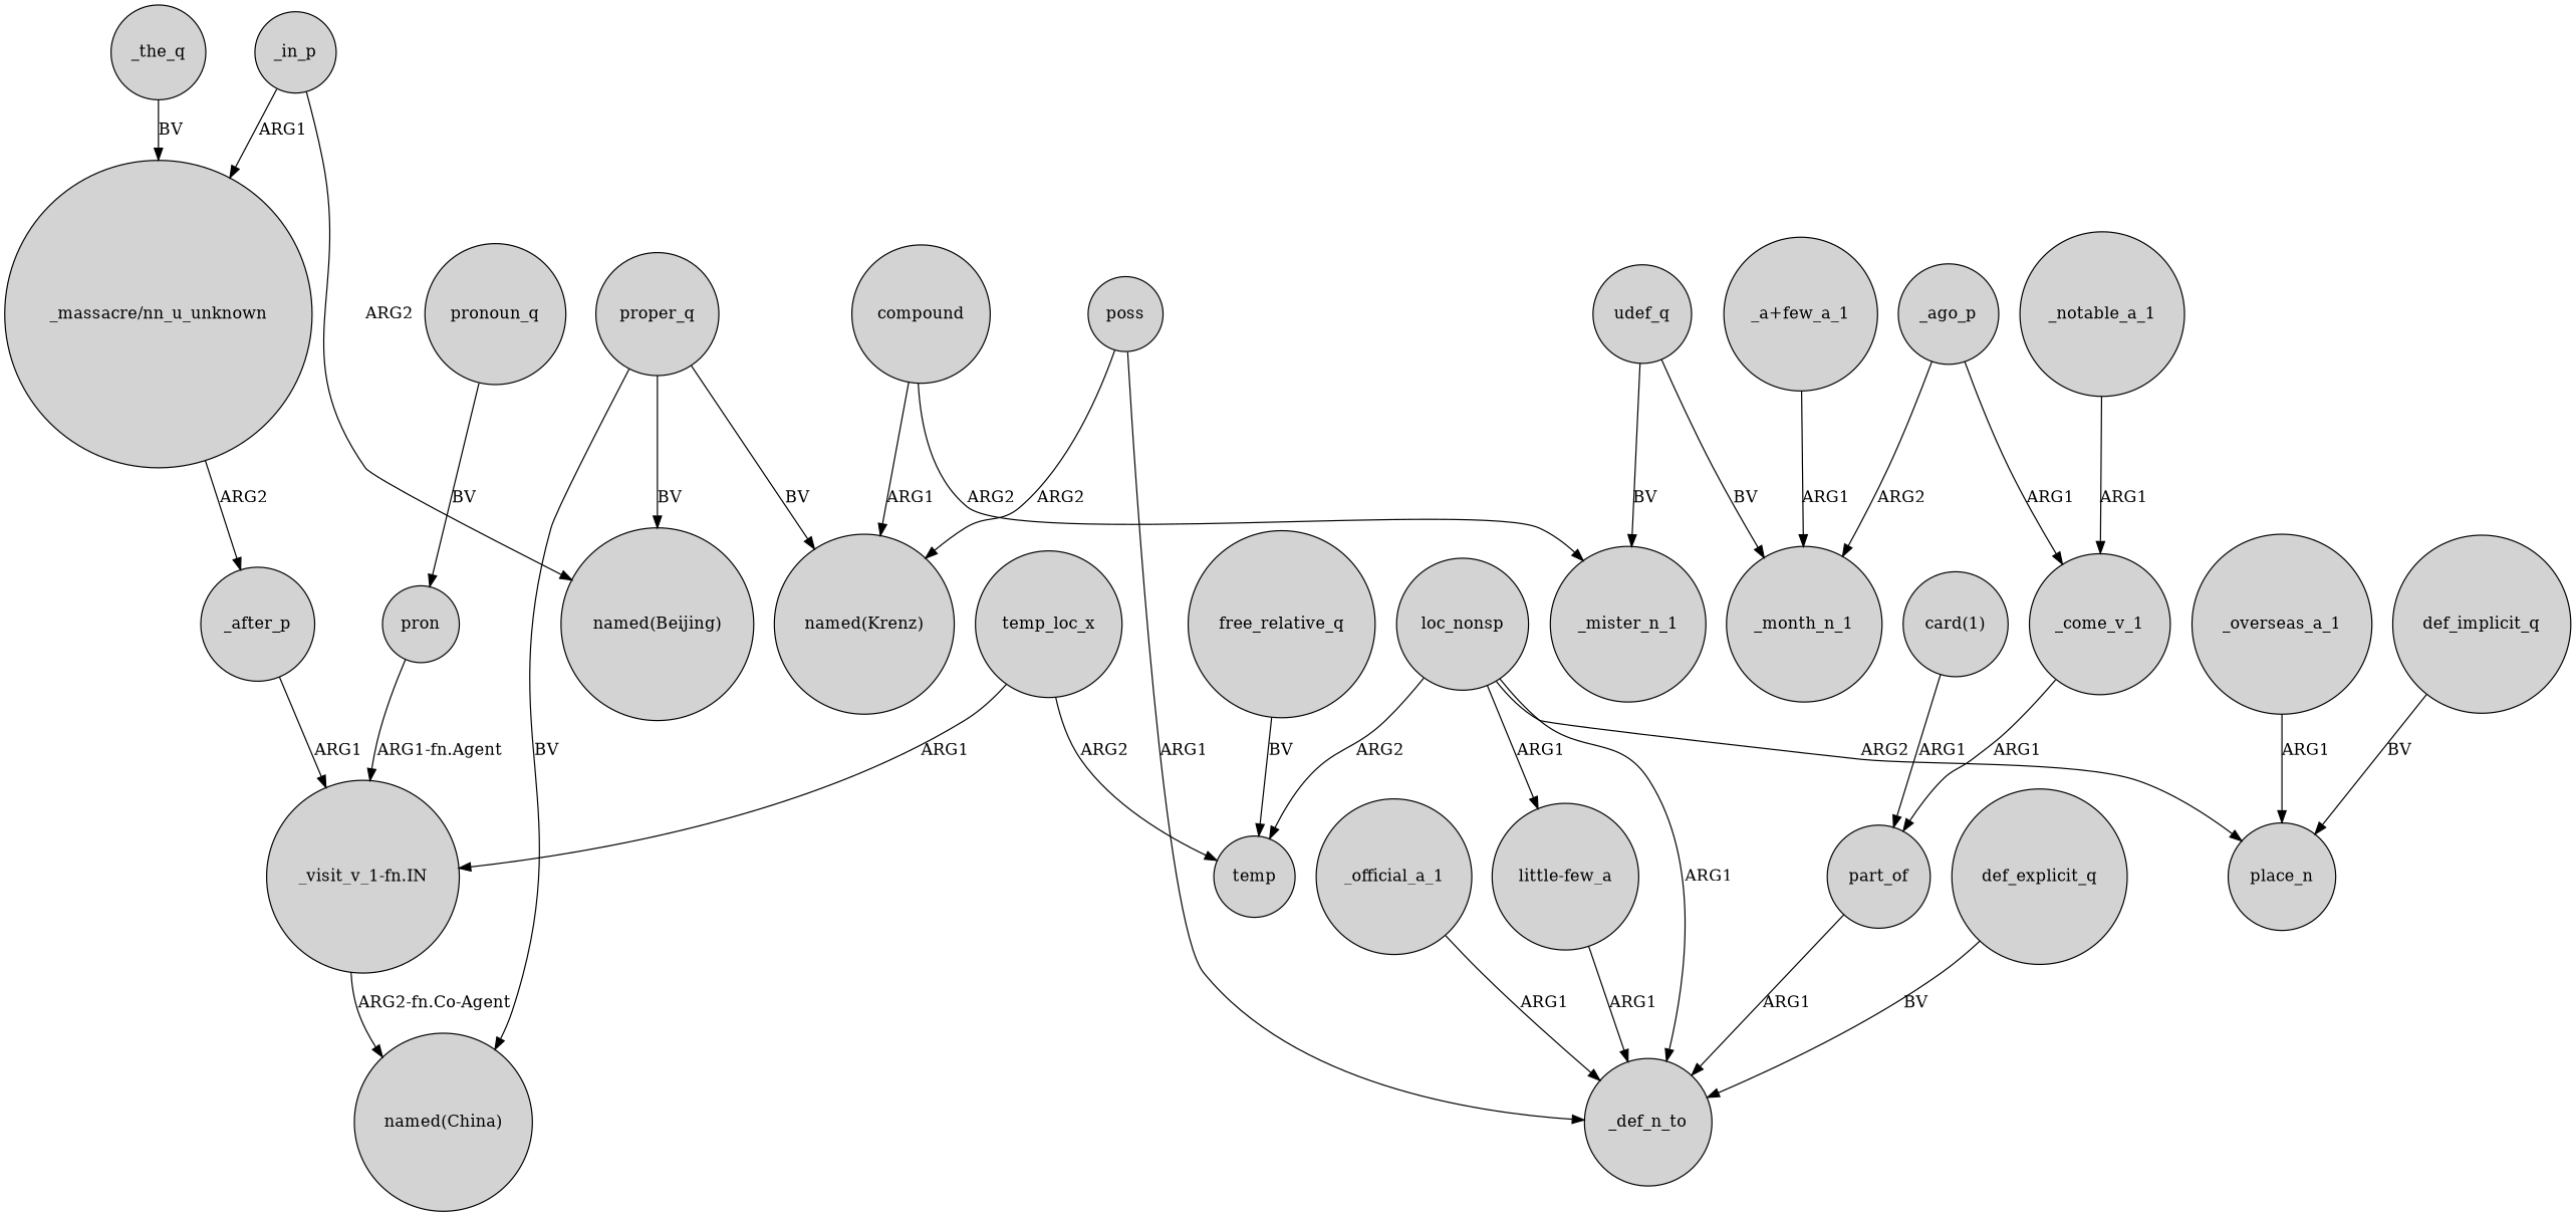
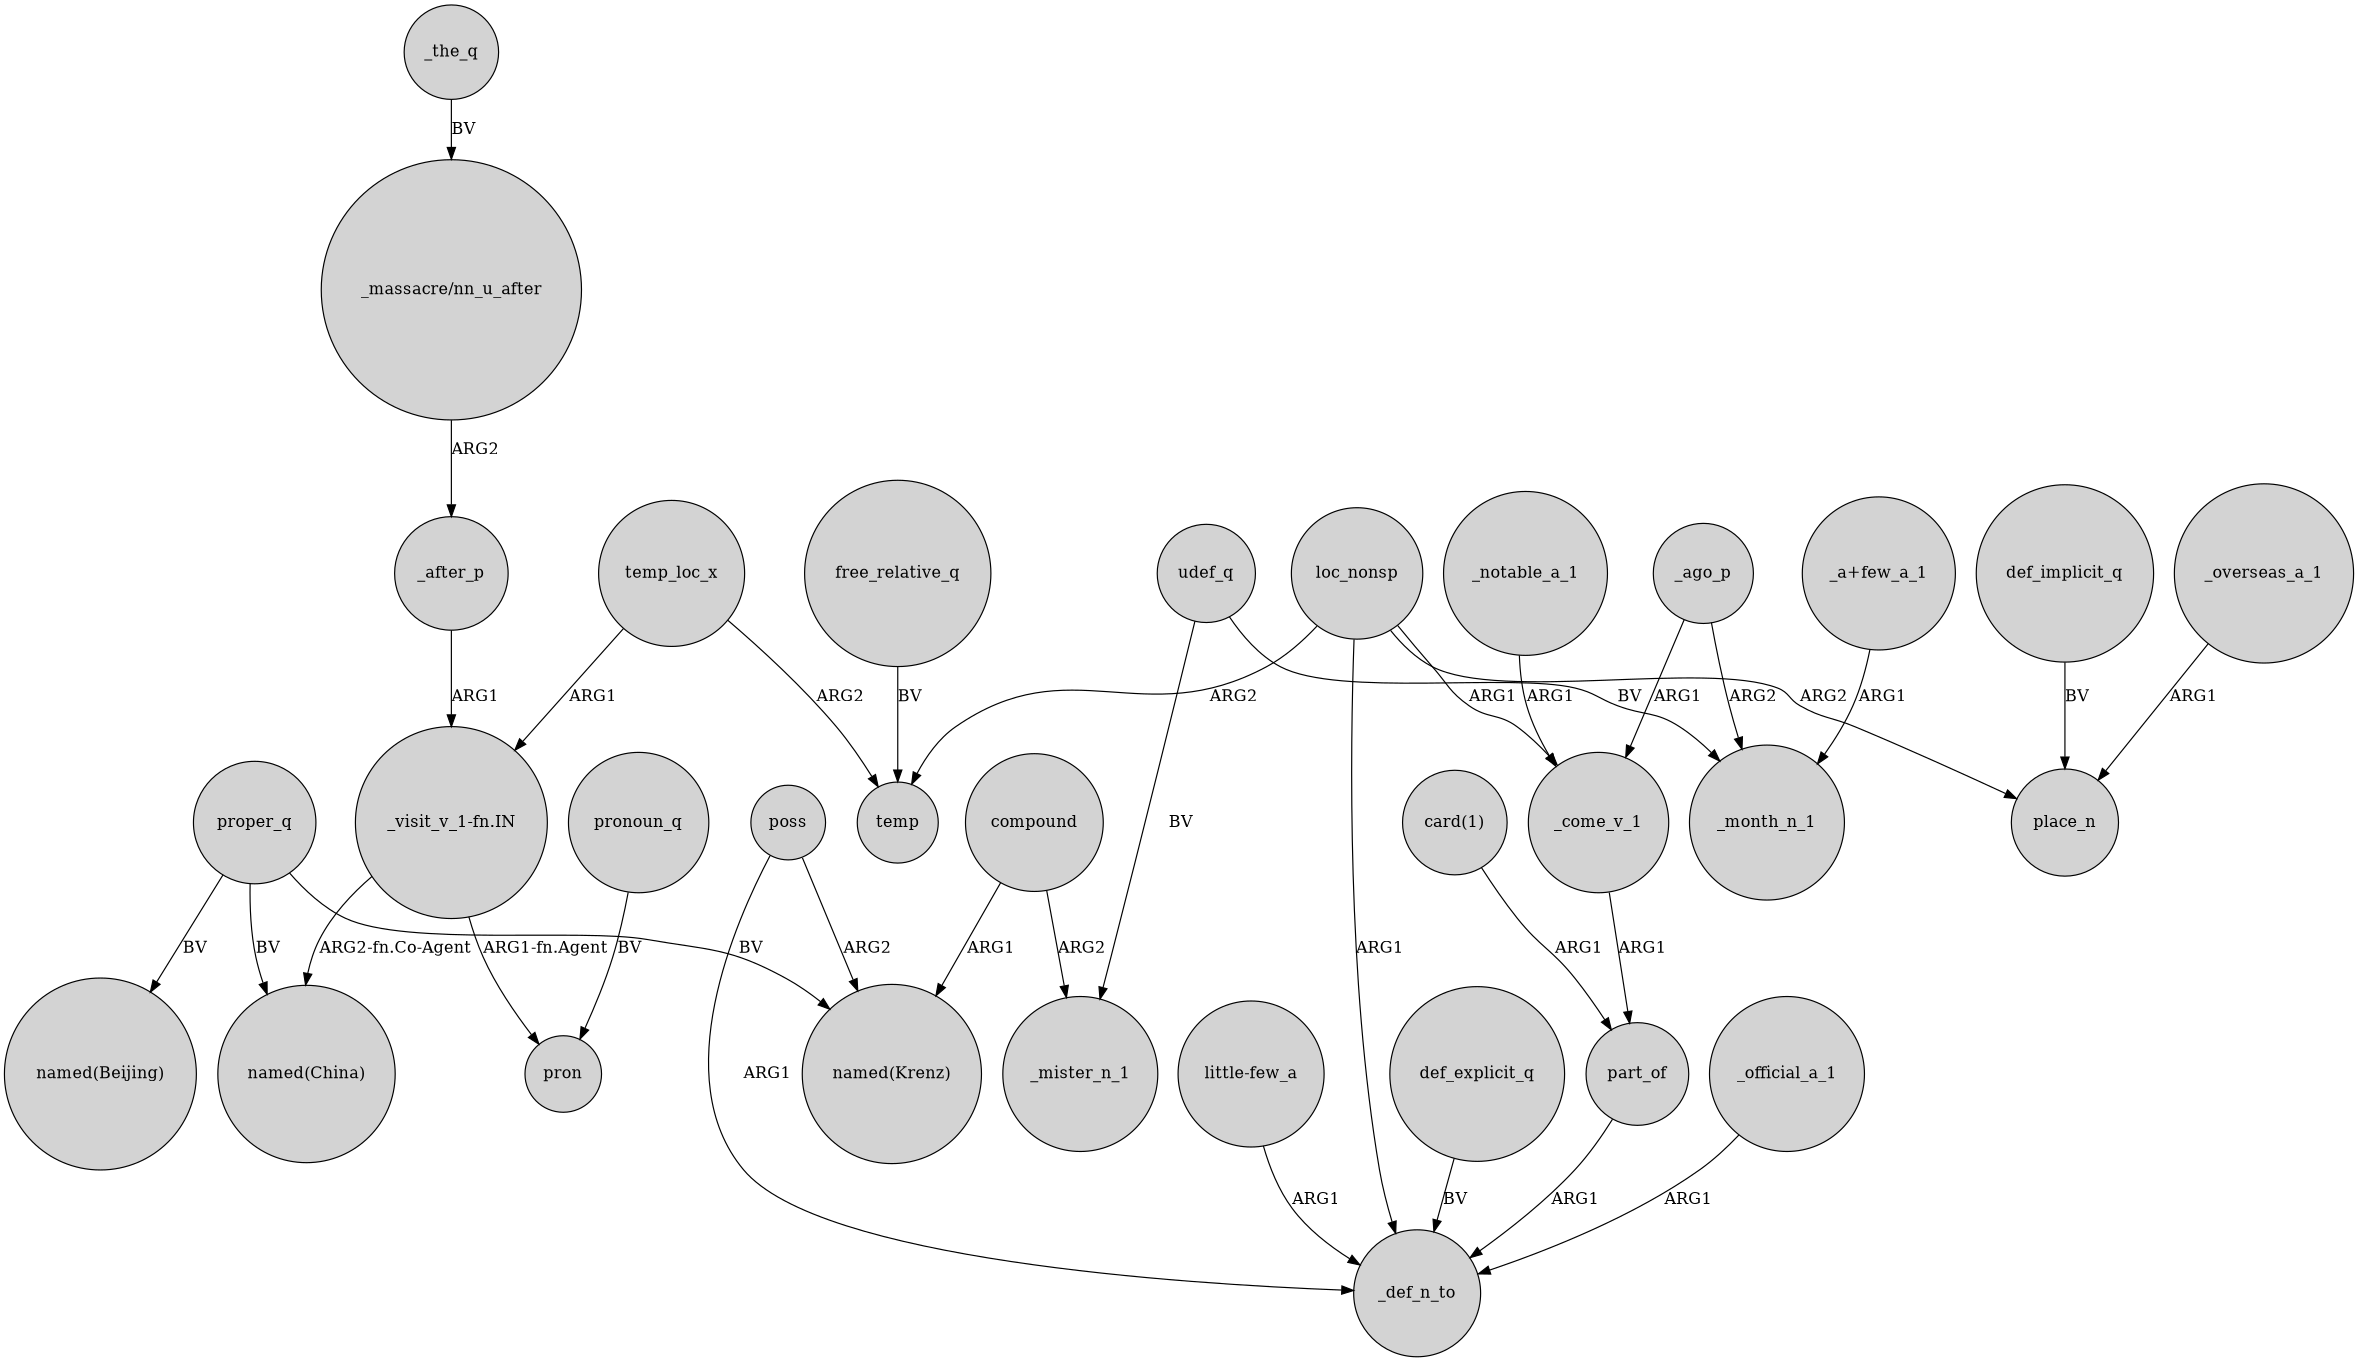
  digraph {
    node [shape=circle style=filled]
    udef_q
    _mister_n_1
    _month_n_1
    n4 [label=_def_n_to]
    part_of
    compound
    "named(Krenz)"
-   _in_p
-   "_massacre/nn_u_unknown"
+   "_massacre/nn_u_unknown" [label="_massacre/nn_u_after"]
    "named(Beijing)"
    _after_p
    "little-few_a"
    proper_q
    "named(China)"
    "_visit_v_1-fn.IN"
    pron
    def_implicit_q
    place_n
    loc_nonsp
    _come_v_1
    temp
    def_explicit_q
    poss
    _the_q
    pronoun_q
    temp_loc_x
    "_a+few_a_1"
    _notable_a_1
    _official_a_1
    "card(1)"
    _ago_p
    _overseas_a_1
    free_relative_q
    udef_q -> _mister_n_1 [label=BV]
    udef_q -> _month_n_1 [label=BV]
    part_of -> n4 [label=ARG1]
    compound -> _mister_n_1 [label=ARG2]
    compound -> "named(Krenz)" [label=ARG1]
-   _in_p -> "_massacre/nn_u_unknown" [label=ARG1]
-   _in_p -> "named(Beijing)" [label=ARG2]
    "_massacre/nn_u_unknown" -> _after_p [label=ARG2]
    _after_p -> "_visit_v_1-fn.IN" [label=ARG1]
    "little-few_a" -> n4 [label=ARG1]
    proper_q -> "named(Krenz)" [label=BV]
    proper_q -> "named(Beijing)" [label=BV]
    proper_q -> "named(China)" [label=BV]
    "_visit_v_1-fn.IN" -> "named(China)" [label="ARG2-fn.Co-Agent"]
-   pron -> "_visit_v_1-fn.IN" [label="ARG1-fn.Agent"]
+   "_visit_v_1-fn.IN" -> pron [label="ARG1-fn.Agent"]
    def_implicit_q -> place_n [label=BV]
    loc_nonsp -> n4 [label=ARG1]
    loc_nonsp -> place_n [label=ARG2]
-   loc_nonsp -> "little-few_a" [label=ARG1]
+   loc_nonsp -> _come_v_1 [label=ARG1]
    loc_nonsp -> temp [label=ARG2]
    _come_v_1 -> part_of [label=ARG1]
    def_explicit_q -> n4 [label=BV]
    poss -> n4 [label=ARG1]
    poss -> "named(Krenz)" [label=ARG2]
    _the_q -> "_massacre/nn_u_unknown" [label=BV]
    pronoun_q -> pron [label=BV]
    temp_loc_x -> "_visit_v_1-fn.IN" [label=ARG1]
    temp_loc_x -> temp [label=ARG2]
    "_a+few_a_1" -> _month_n_1 [label=ARG1]
    _notable_a_1 -> _come_v_1 [label=ARG1]
    _official_a_1 -> n4 [label=ARG1]
    "card(1)" -> part_of [label=ARG1]
    _ago_p -> _month_n_1 [label=ARG2]
    _ago_p -> _come_v_1 [label=ARG1]
    _overseas_a_1 -> place_n [label=ARG1]
    free_relative_q -> temp [label=BV]
  }
